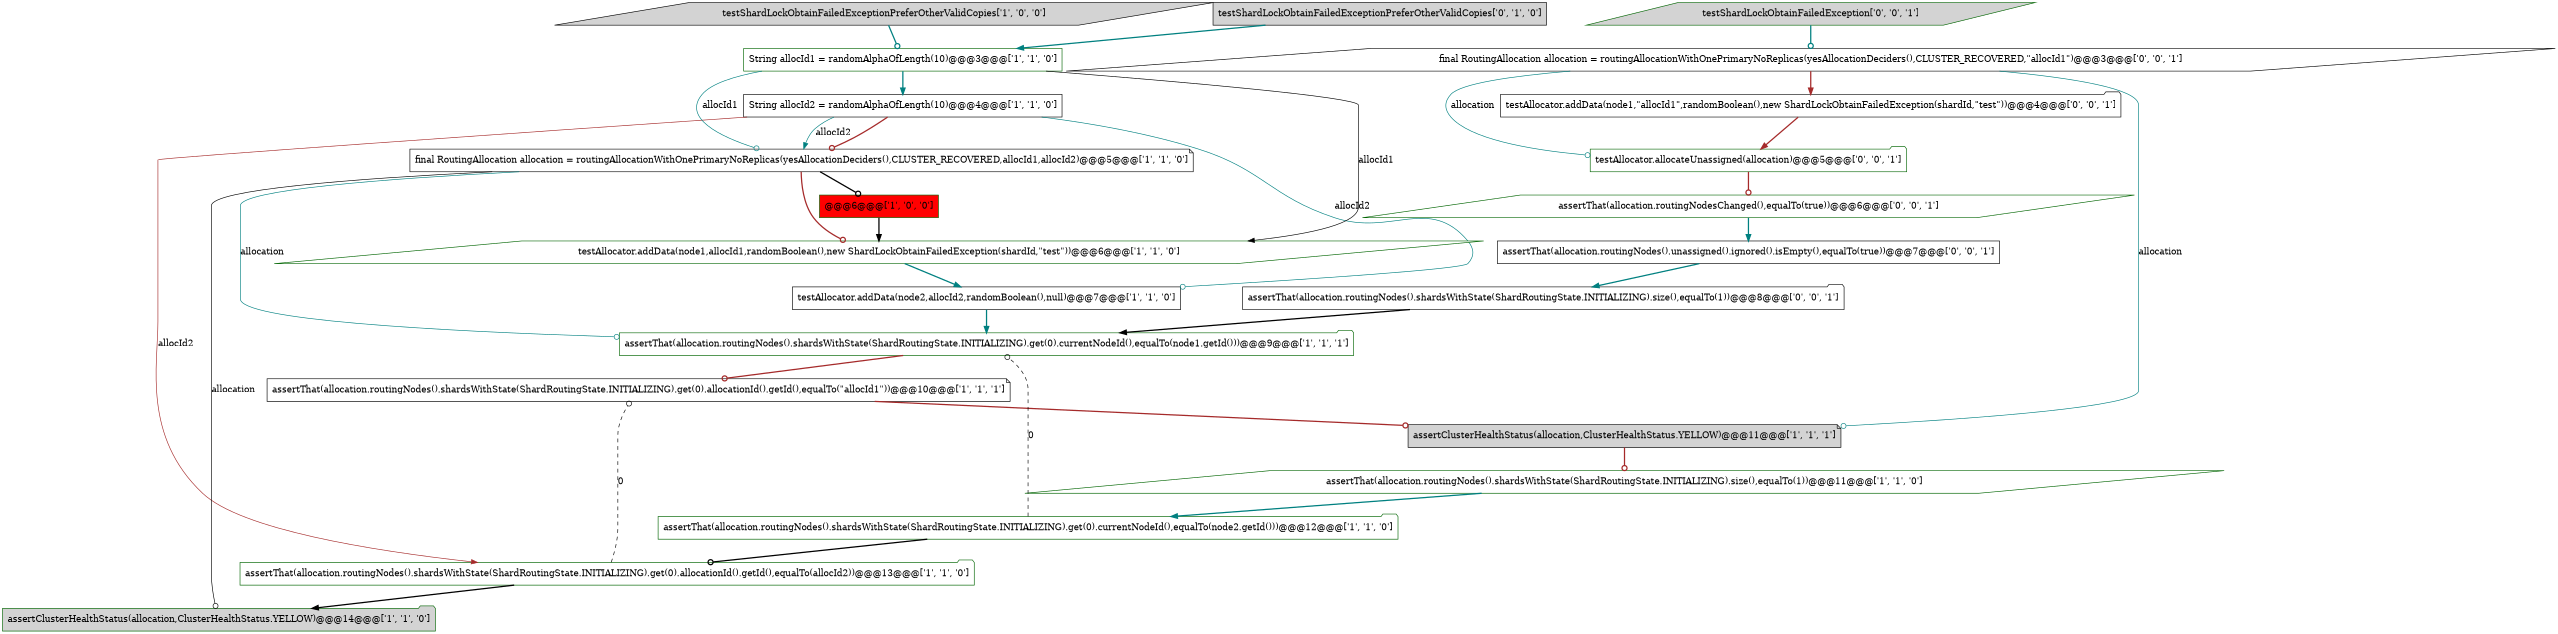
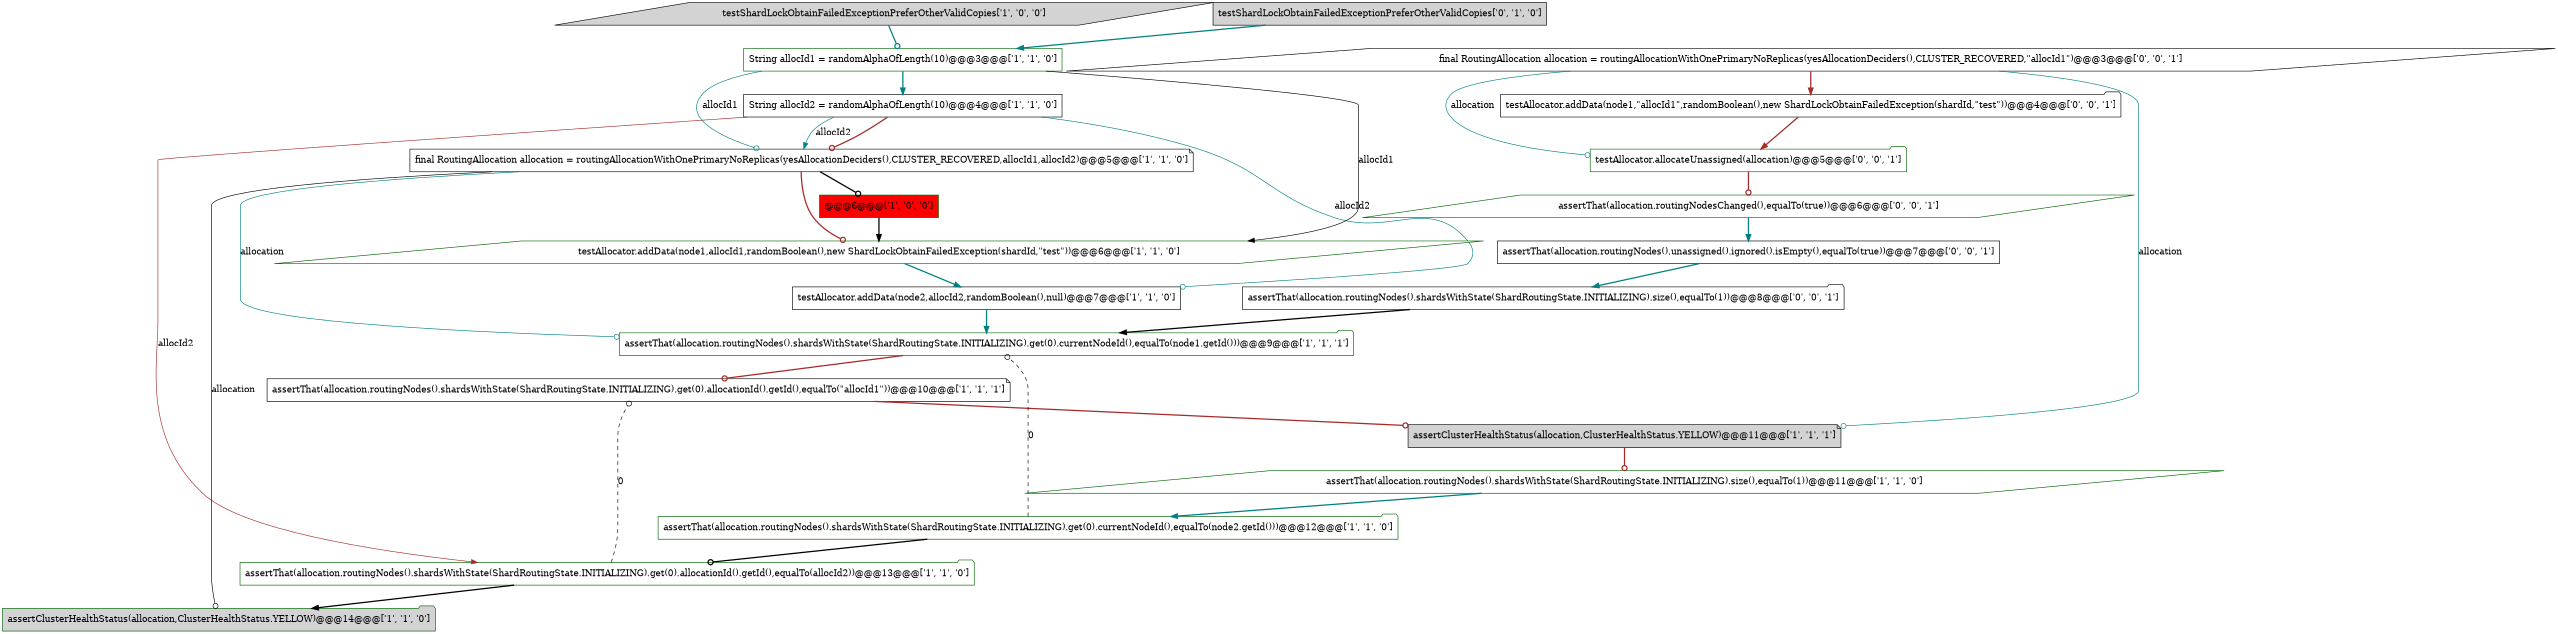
  digraph {
    node [fillcolor=white shape=folder style=filled color=darkgreen]
    edge [style=bold color=teal arrowhead=odot]
    n1 [label="assertThat(allocation.routingNodesChanged(),equalTo(true))@@@6@@@['0', '0', '1']" shape=parallelogram]
    n2 [label="assertThat(allocation.routingNodes().unassigned().ignored().isEmpty(),equalTo(true))@@@7@@@['0', '0', '1']" shape=box color=black]
    n3 [fillcolor=lightgray label="assertClusterHealthStatus(allocation,ClusterHealthStatus.YELLOW)@@@14@@@['1', '1', '0']"]
    n4 [label="assertThat(allocation.routingNodes().shardsWithState(ShardRoutingState.INITIALIZING).size(),equalTo(1))@@@8@@@['0', '0', '1']" color=black]
    n5 [label="assertThat(allocation.routingNodes().shardsWithState(ShardRoutingState.INITIALIZING).get(0).currentNodeId(),equalTo(node1.getId()))@@@9@@@['1', '1', '1']"]
    n6 [label="String allocId2 = randomAlphaOfLength(10)@@@4@@@['1', '1', '0']" shape=box color=black]
    n7 [label="testAllocator.addData(node2,allocId2,randomBoolean(),null)@@@7@@@['1', '1', '0']" shape=box color=black]
    n8 [label="assertThat(allocation.routingNodes().shardsWithState(ShardRoutingState.INITIALIZING).get(0).allocationId().getId(),equalTo(allocId2))@@@13@@@['1', '1', '0']"]
    n9 [label="final RoutingAllocation allocation = routingAllocationWithOnePrimaryNoReplicas(yesAllocationDeciders(),CLUSTER_RECOVERED,allocId1,allocId2)@@@5@@@['1', '1', '0']" shape=note color=black]
    n10 [label="String allocId1 = randomAlphaOfLength(10)@@@3@@@['1', '1', '0']" shape=box]
    n11 [label="testAllocator.addData(node1,allocId1,randomBoolean(),new ShardLockObtainFailedException(shardId,\"test\"))@@@6@@@['1', '1', '0']" shape=parallelogram]
    n12 [label="assertThat(allocation.routingNodes().shardsWithState(ShardRoutingState.INITIALIZING).get(0).allocationId().getId(),equalTo(\"allocId1\"))@@@10@@@['1', '1', '1']" shape=note color=black]
    n13 [fillcolor=lightgray label="assertClusterHealthStatus(allocation,ClusterHealthStatus.YELLOW)@@@11@@@['1', '1', '1']" shape=note color=black]
    n14 [label="assertThat(allocation.routingNodes().shardsWithState(ShardRoutingState.INITIALIZING).size(),equalTo(1))@@@11@@@['1', '1', '0']" shape=parallelogram]
    n15 [label="assertThat(allocation.routingNodes().shardsWithState(ShardRoutingState.INITIALIZING).get(0).currentNodeId(),equalTo(node2.getId()))@@@12@@@['1', '1', '0']"]
    n16 [fillcolor=lightgray label="testShardLockObtainFailedExceptionPreferOtherValidCopies['0', '1', '0']" shape=box color=black]
-   n17 [fillcolor=lightgray label="testShardLockObtainFailedException['0', '0', '1']" shape=parallelogram]
    n18 [label="final RoutingAllocation allocation = routingAllocationWithOnePrimaryNoReplicas(yesAllocationDeciders(),CLUSTER_RECOVERED,\"allocId1\")@@@3@@@['0', '0', '1']" shape=parallelogram color=black]
    n19 [label="testAllocator.addData(node1,\"allocId1\",randomBoolean(),new ShardLockObtainFailedException(shardId,\"test\"))@@@4@@@['0', '0', '1']" color=black]
    n20 [label="testAllocator.allocateUnassigned(allocation)@@@5@@@['0', '0', '1']"]
    n21 [fillcolor=red label="@@@6@@@['1', '0', '0']" shape=box]
    n22 [fillcolor=lightgray label="testShardLockObtainFailedExceptionPreferOtherValidCopies['1', '0', '0']" shape=parallelogram color=black]
    n1 -> n2 [arrowhead=normal]
    n2 -> n4 [arrowhead=normal]
    n4 -> n5 [color=black arrowhead=normal]
    n5 -> n12 [color=brown]
    n6 -> n7 [label=allocId2 style=solid]
    n6 -> n8 [label=allocId2 style=solid color=brown arrowhead=normal]
    n6 -> n9 [color=brown]
    n6 -> n9 [label=allocId2 style=solid arrowhead=normal]
    n7 -> n5 [arrowhead=normal]
    n8 -> n3 [color=black arrowhead=normal]
    n8 -> n12 [label=0 style=dashed color=black]
    n9 -> n3 [label=allocation style=solid color=black]
    n9 -> n5 [label=allocation style=solid]
    n9 -> n11 [color=brown]
    n9 -> n21 [color=black]
    n10 -> n6 [arrowhead=normal]
    n10 -> n9 [label=allocId1 style=solid]
    n10 -> n11 [label=allocId1 style=solid color=black arrowhead=normal]
    n11 -> n7 [arrowhead=normal]
    n12 -> n13 [color=brown]
    n13 -> n14 [color=brown]
    n14 -> n15 [arrowhead=normal]
    n15 -> n5 [label=0 style=dashed color=black]
    n15 -> n8 [color=black]
    n16 -> n10 [arrowhead=normal]
-   n17 -> n18
    n18 -> n13 [label=allocation style=solid]
    n18 -> n19 [color=brown arrowhead=normal]
    n18 -> n20 [label=allocation style=solid]
    n19 -> n20 [color=brown arrowhead=normal]
    n20 -> n1 [color=brown]
    n21 -> n11 [color=black arrowhead=normal]
    n22 -> n10
  }
